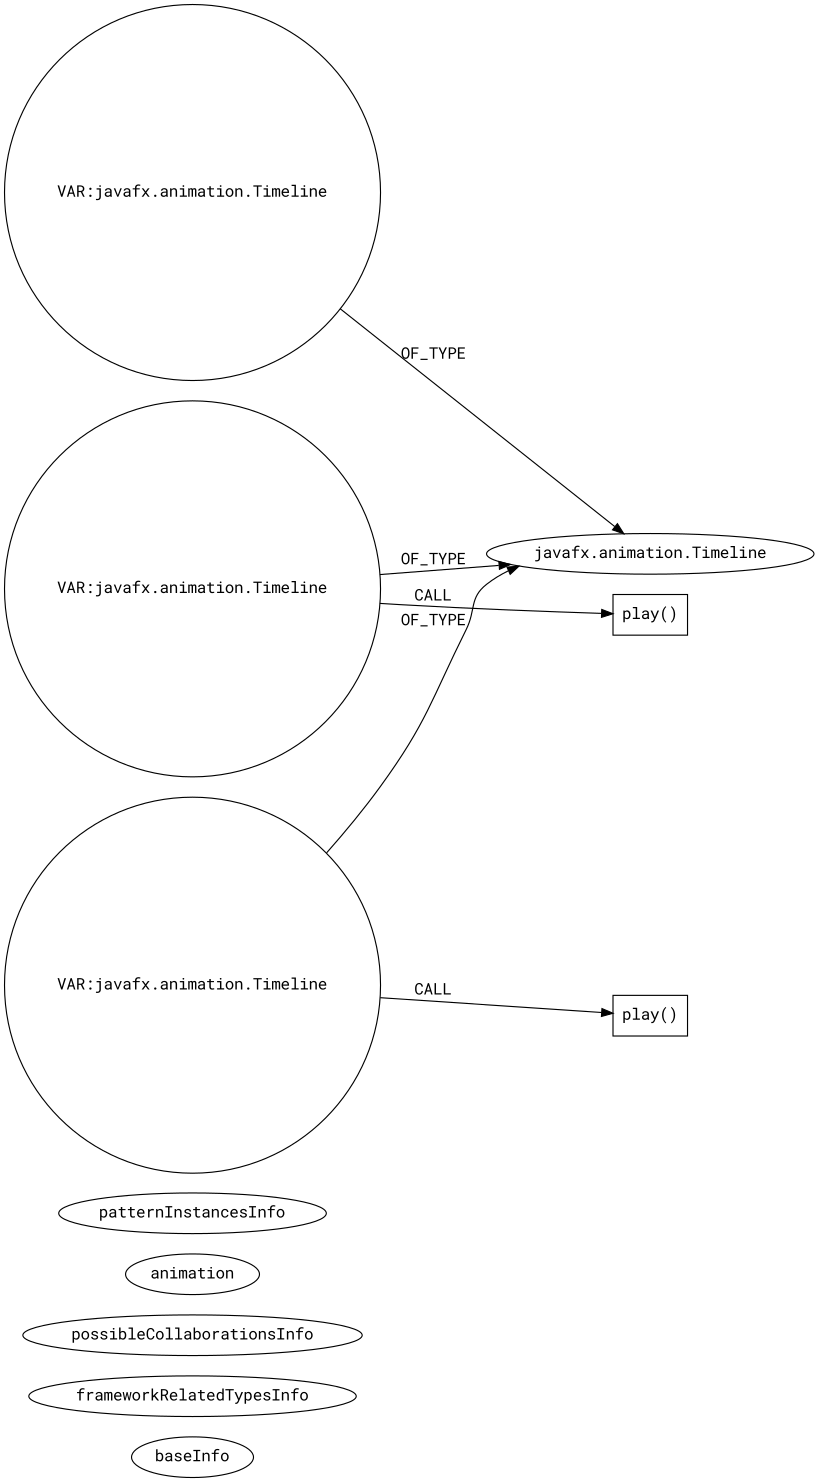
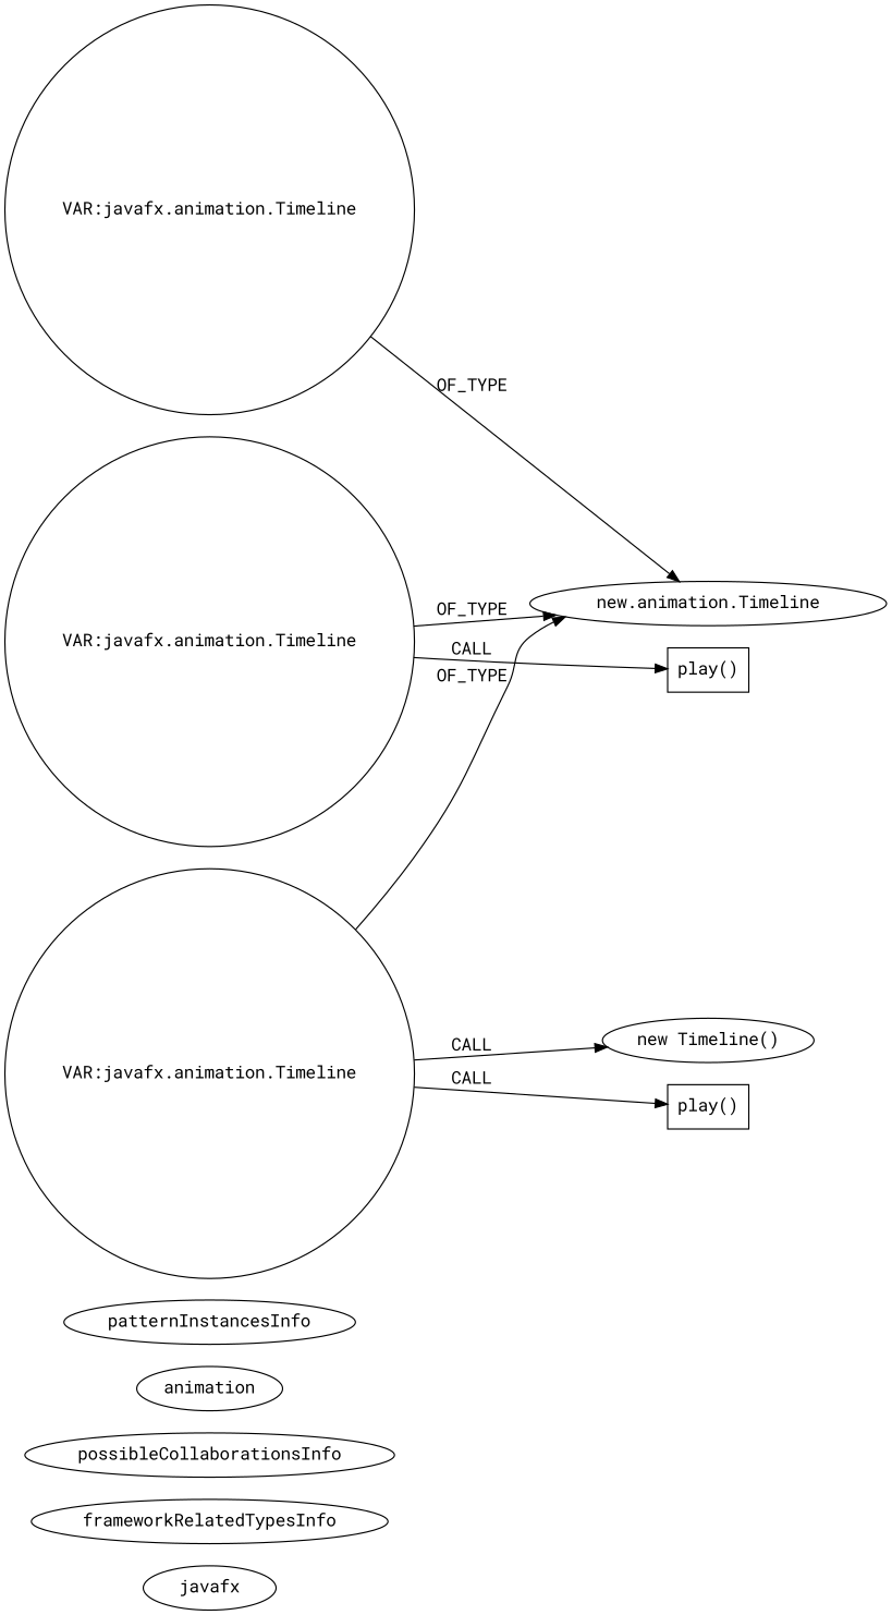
  digraph {
    fontname="Roboto Mono"
    rankdir=LR
    node [fontname="Roboto Mono" isFrameworkType=false]
    edge [fontname="Roboto Mono"]
-   baseInfo [category=pattern graphId=1036 isAnonymous=false possibleRelation=false isFrameworkType=""]
+   baseInfo [category=pattern graphId=1036 isAnonymous=false possibleRelation=false label=javafx isFrameworkType=""]
    frameworkRelatedTypesInfo [isFrameworkType=""]
    possibleCollaborationsInfo [isFrameworkType=""]
    n4 [frequency=2.0 label=animation patternRootClient=null isFrameworkType=""]
    patternInstancesInfo [0="Totenfluch-TPrivateChat-Client~/Totenfluch-TPrivateChat-Client/TPrivateChat-Client-master/TPvtChat-C/src/me/Totenfluch/pack/Main.java~Main~1483" 1="iloop-kiosk-KIOSK-Project~/iloop-kiosk-KIOSK-Project/KIOSK-Project-master/src/oit/iloop/kiosk/kiosk_main/MainClock.java~MainClock~3142" isFrameworkType=""]
-   n6 [label="javafx.animation.Timeline" vertexType=FRAMEWORK_CLASS_TYPE]
+   n6 [label="new.animation.Timeline" vertexType=FRAMEWORK_CLASS_TYPE]
    n7 [label="VAR:javafx.animation.Timeline" shape=circle vertexType=VARIABLE_EXPRESION]
    n8 [label="VAR:javafx.animation.Timeline" shape=circle vertexType=VARIABLE_EXPRESION]
    n9 [label="play()" shape=box vertexType=INSIDE_CALL]
    n10 [label="VAR:javafx.animation.Timeline" shape=circle vertexType=VARIABLE_EXPRESION]
    n11 [label="play()" shape=box vertexType=INSIDE_CALL]
+   n12 [label="new Timeline()" vertexType=CONSTRUCTOR_CALL]
    n7 -> n6 [label=OF_TYPE]
    n8 -> n6 [label=OF_TYPE]
    n8 -> n9 [label=CALL]
    n10 -> n6 [label=OF_TYPE]
    n10 -> n11 [label=CALL]
+   n10 -> n12 [label=CALL]
  }
